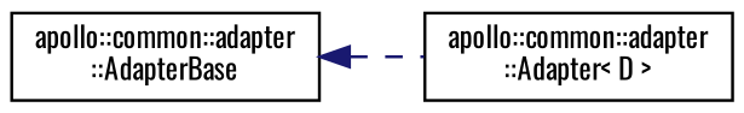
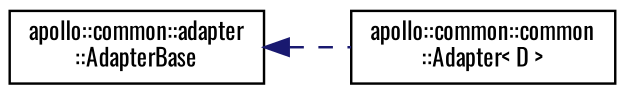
  digraph {
    rankdir=LR
    fontname=Oswald
    node [color=black fillcolor=white fontname=Oswald fontsize=10 shape=record style=filled]
    n1 [height=0.2 label="apollo::common::adapter\l::AdapterBase" width=0.4]
-   n2 [height=0.2 label="apollo::common::adapter\l::Adapter\< D \>" width=0.4]
+   n2 [height=0.2 label="apollo::common::common\l::Adapter\< D \>" width=0.4]
    n1 -> n2 [color=midnightblue dir=back fontname=Oswald fontsize=10 labelfontname=Helvetica labelfontsize=10 style=dashed]
  }
